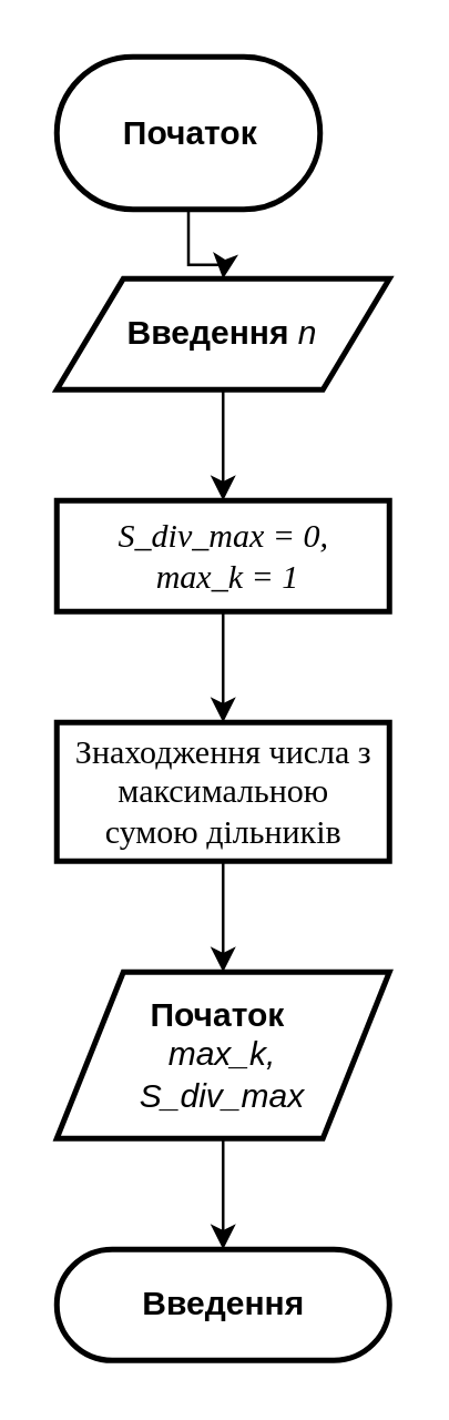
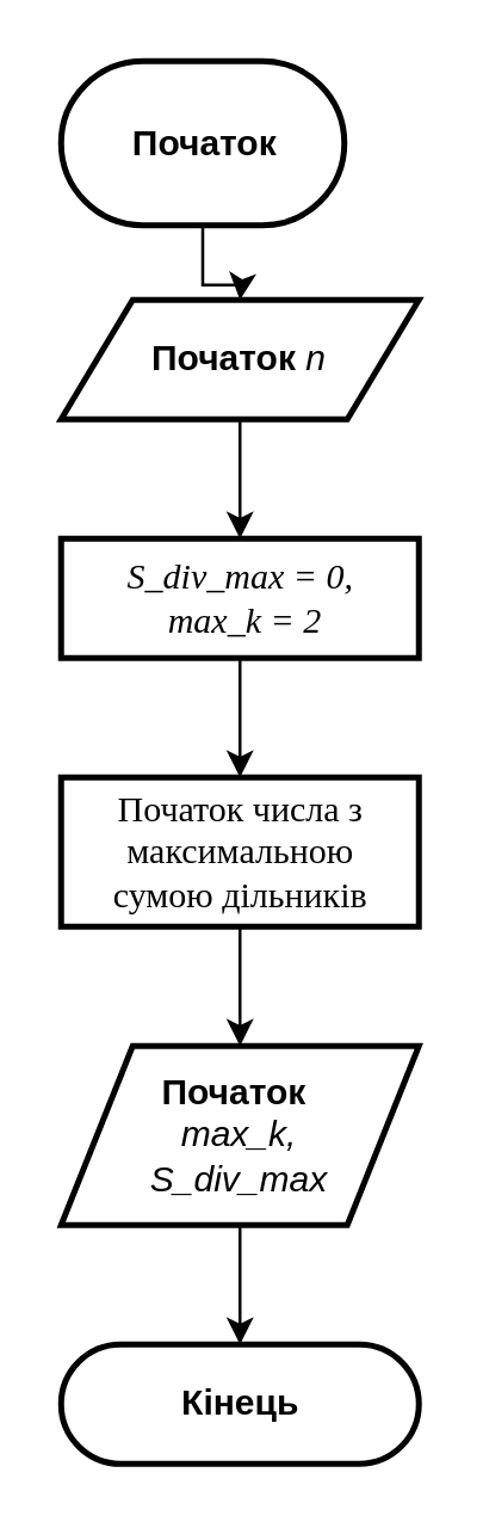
  <mxCell id="0" />
  <mxCell id="1" parent="0" />
  <mxCell id="2" style="edgeStyle=orthogonalEdgeStyle;rounded=0;orthogonalLoop=1;jettySize=auto;html=1;" parent="1" source="3" edge="1"><mxGeometry relative="1" as="geometry"><mxPoint x="80" y="100" as="targetPoint" /></mxGeometry></mxCell>
  <mxCell id="3" value="&lt;b&gt;Початок&lt;/b&gt;" style="html=1;dashed=0;whitespace=wrap;shape=mxgraph.dfd.start;strokeWidth=2;" parent="1" vertex="1"><mxGeometry x="20" y="20" width="95" height="55" as="geometry" /></mxCell>
  <mxCell id="4" style="edgeStyle=orthogonalEdgeStyle;rounded=0;orthogonalLoop=1;jettySize=auto;html=1;" parent="1" source="5" edge="1"><mxGeometry relative="1" as="geometry"><mxPoint x="80" y="180" as="targetPoint" /></mxGeometry></mxCell>
- <mxCell id="5" value="&lt;b&gt;Введення &lt;/b&gt;&lt;i&gt;n&lt;/i&gt;" style="shape=parallelogram;perimeter=parallelogramPerimeter;whiteSpace=wrap;html=1;dashed=0;strokeWidth=2;" parent="1" vertex="1"><mxGeometry x="20" y="100" width="120" height="40" as="geometry" /></mxCell>
+ <mxCell id="5" value="&lt;b&gt;Початок &lt;/b&gt;&lt;i&gt;n&lt;/i&gt;" style="shape=parallelogram;perimeter=parallelogramPerimeter;whiteSpace=wrap;html=1;dashed=0;strokeWidth=2;" parent="1" vertex="1"><mxGeometry x="20" y="100" width="120" height="40" as="geometry" /></mxCell>
  <mxCell id="6" style="edgeStyle=orthogonalEdgeStyle;rounded=0;orthogonalLoop=1;jettySize=auto;html=1;" parent="1" source="7" edge="1"><mxGeometry relative="1" as="geometry"><mxPoint x="80" y="260" as="targetPoint" /></mxGeometry></mxCell>
- <mxCell id="7" value="&lt;i&gt;&lt;span lang=&quot;EN-US&quot; style=&quot;font-family: &amp;#34;times new roman&amp;#34; , serif&quot;&gt;&lt;font style=&quot;font-size: 12px&quot;&gt;S_div_max = 0,&lt;br&gt;&amp;nbsp;max_k = 1&lt;/font&gt;&lt;/span&gt;&lt;/i&gt;" style="html=1;dashed=0;whitespace=wrap;strokeWidth=2;" parent="1" vertex="1"><mxGeometry x="20" y="180" width="120" height="40" as="geometry" /></mxCell>
+ <mxCell id="7" value="&lt;i&gt;&lt;span lang=&quot;EN-US&quot; style=&quot;font-family: &amp;#34;times new roman&amp;#34; , serif&quot;&gt;&lt;font style=&quot;font-size: 12px&quot;&gt;S_div_max = 0,&lt;br&gt;&amp;nbsp;max_k = 2&lt;/font&gt;&lt;/span&gt;&lt;/i&gt;" style="html=1;dashed=0;whitespace=wrap;strokeWidth=2;" parent="1" vertex="1"><mxGeometry x="20" y="180" width="120" height="40" as="geometry" /></mxCell>
  <mxCell id="8" style="edgeStyle=orthogonalEdgeStyle;rounded=0;orthogonalLoop=1;jettySize=auto;html=1;" parent="1" source="9" edge="1"><mxGeometry relative="1" as="geometry"><mxPoint x="80" y="350" as="targetPoint" /></mxGeometry></mxCell>
- <mxCell id="9" value="&lt;span lang=&quot;UK&quot; style=&quot;font-family: &amp;#34;times new roman&amp;#34; , serif&quot;&gt;&lt;font style=&quot;font-size: 12px&quot;&gt;Знаходження числа з&lt;br&gt;максимальною &lt;br&gt;сумою&amp;nbsp;дільників&lt;/font&gt;&lt;/span&gt;" style="html=1;dashed=0;whitespace=wrap;strokeWidth=2;" parent="1" vertex="1"><mxGeometry x="20" y="260" width="120" height="50" as="geometry" /></mxCell>
+ <mxCell id="9" value="&lt;span lang=&quot;UK&quot; style=&quot;font-family: &amp;#34;times new roman&amp;#34; , serif&quot;&gt;&lt;font style=&quot;font-size: 12px&quot;&gt;Початок числа з&lt;br&gt;максимальною &lt;br&gt;сумою&amp;nbsp;дільників&lt;/font&gt;&lt;/span&gt;" style="html=1;dashed=0;whitespace=wrap;strokeWidth=2;" parent="1" vertex="1"><mxGeometry x="20" y="260" width="120" height="50" as="geometry" /></mxCell>
  <mxCell id="10" style="edgeStyle=orthogonalEdgeStyle;rounded=0;orthogonalLoop=1;jettySize=auto;html=1;" parent="1" source="11" edge="1"><mxGeometry relative="1" as="geometry"><mxPoint x="80" y="450" as="targetPoint" /></mxGeometry></mxCell>
  <mxCell id="11" value="&lt;b&gt;Початок&amp;nbsp;&lt;i&gt;&lt;br&gt;&lt;/i&gt;&lt;/b&gt;&lt;i&gt;max_k, &lt;br&gt;S_div_max&lt;/i&gt;" style="shape=parallelogram;perimeter=parallelogramPerimeter;whiteSpace=wrap;html=1;dashed=0;strokeWidth=2;" parent="1" vertex="1"><mxGeometry x="20" y="350" width="120" height="60" as="geometry" /></mxCell>
- <mxCell id="12" value="&lt;b&gt;Введення&lt;/b&gt;" style="html=1;dashed=0;whitespace=wrap;shape=mxgraph.dfd.start;strokeWidth=2;" parent="1" vertex="1"><mxGeometry x="20" y="450" width="120" height="40" as="geometry" /></mxCell>
+ <mxCell id="12" value="&lt;b&gt;Кінець&lt;/b&gt;" style="html=1;dashed=0;whitespace=wrap;shape=mxgraph.dfd.start;strokeWidth=2;" parent="1" vertex="1"><mxGeometry x="20" y="450" width="120" height="40" as="geometry" /></mxCell>
